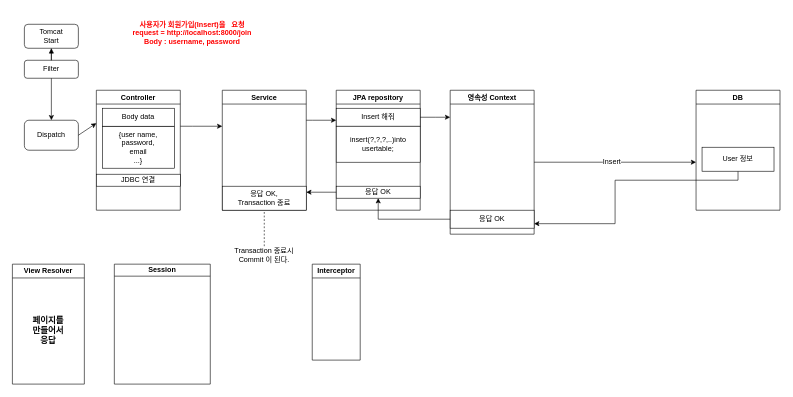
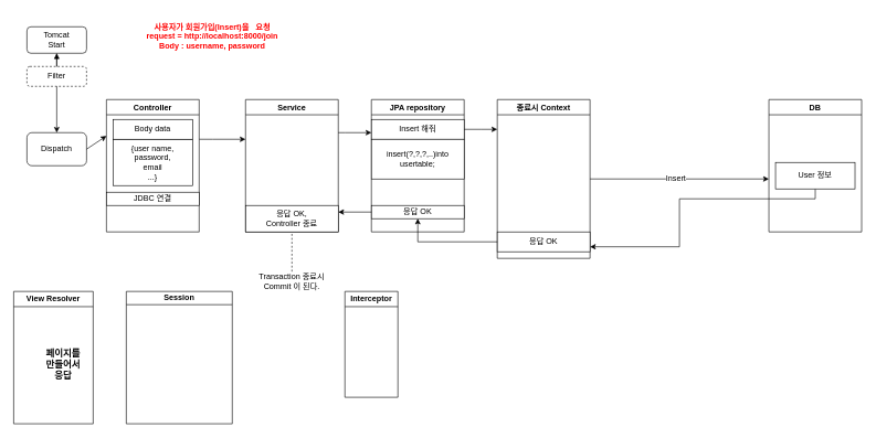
  <mxCell id="0" />
  <mxCell id="1" parent="0" />
  <mxCell id="2" value="" style="edgeStyle=orthogonalEdgeStyle;rounded=0;orthogonalLoop=1;jettySize=auto;html=1;" edge="1" parent="1" source="3" target="5"><mxGeometry relative="1" as="geometry" /></mxCell>
  <mxCell id="3" value="Tomcat&lt;br&gt;Start" style="rounded=1;whiteSpace=wrap;html=1;" vertex="1" parent="1"><mxGeometry x="40" y="40" width="90" height="40" as="geometry" /></mxCell>
- <mxCell id="4" value="Filter" style="rounded=1;whiteSpace=wrap;html=1;" vertex="1" parent="1"><mxGeometry x="40" y="100" width="90" height="30" as="geometry" /></mxCell>
+ <mxCell id="4" value="Filter" style="rounded=1;whiteSpace=wrap;html=1;dashed=1;" vertex="1" parent="1"><mxGeometry x="40" y="100" width="90" height="30" as="geometry" /></mxCell>
  <mxCell id="5" value="Dispatch" style="rounded=1;whiteSpace=wrap;html=1;" vertex="1" parent="1"><mxGeometry x="40" y="200" width="90" height="50" as="geometry" /></mxCell>
  <mxCell id="6" value="" style="endArrow=block;html=1;rounded=0;entryX=0.5;entryY=1;entryDx=0;entryDy=0;exitX=0.5;exitY=0;exitDx=0;exitDy=0;" edge="1" parent="1" source="4" target="3"><mxGeometry width="50" height="50" relative="1" as="geometry"><mxPoint x="70" y="120" as="sourcePoint" /><mxPoint x="120" y="70" as="targetPoint" /></mxGeometry></mxCell>
  <mxCell id="7" value="" style="edgeStyle=orthogonalEdgeStyle;rounded=0;orthogonalLoop=1;jettySize=auto;html=1;" edge="1" parent="1" source="8" target="15"><mxGeometry relative="1" as="geometry"><Array as="points"><mxPoint x="320" y="210" /><mxPoint x="320" y="210" /></Array></mxGeometry></mxCell>
  <mxCell id="8" value="Controller" style="swimlane;whiteSpace=wrap;html=1;" vertex="1" parent="1"><mxGeometry x="160" y="150" width="140" height="200" as="geometry" /></mxCell>
  <mxCell id="9" value="" style="group" vertex="1" connectable="0" parent="8"><mxGeometry x="10" y="30" width="120" height="100" as="geometry" /></mxCell>
  <mxCell id="10" value="{user name,&lt;br&gt;password,&lt;br&gt;email &lt;br&gt;...}" style="whiteSpace=wrap;html=1;" vertex="1" parent="9"><mxGeometry y="30" width="120" height="70" as="geometry" /></mxCell>
  <mxCell id="11" value="Body data" style="whiteSpace=wrap;html=1;" vertex="1" parent="9"><mxGeometry width="120" height="30" as="geometry" /></mxCell>
  <mxCell id="12" value="JDBC 연결" style="rounded=0;whiteSpace=wrap;html=1;" vertex="1" parent="8"><mxGeometry y="140" width="140" height="20" as="geometry" /></mxCell>
  <mxCell id="13" value="" style="endArrow=classic;html=1;rounded=0;exitX=1;exitY=0.5;exitDx=0;exitDy=0;" edge="1" parent="1" source="5"><mxGeometry width="50" height="50" relative="1" as="geometry"><mxPoint x="510" y="360" as="sourcePoint" /><mxPoint x="160" y="205" as="targetPoint" /></mxGeometry></mxCell>
  <mxCell id="14" value="" style="edgeStyle=orthogonalEdgeStyle;rounded=0;orthogonalLoop=1;jettySize=auto;html=1;" edge="1" parent="1" source="15" target="17"><mxGeometry relative="1" as="geometry"><Array as="points"><mxPoint x="520" y="200" /><mxPoint x="520" y="200" /></Array></mxGeometry></mxCell>
  <mxCell id="15" value="Service" style="swimlane;whiteSpace=wrap;html=1;" vertex="1" parent="1"><mxGeometry x="370" y="150" width="140" height="200" as="geometry" /></mxCell>
- <mxCell id="16" value="응답 OK, &lt;br&gt;Transaction 종료" style="rounded=0;whiteSpace=wrap;html=1;" vertex="1" parent="15"><mxGeometry y="160" width="140" height="40" as="geometry" /></mxCell>
+ <mxCell id="16" value="응답 OK, &lt;br&gt;Controller 종료" style="rounded=0;whiteSpace=wrap;html=1;" vertex="1" parent="15"><mxGeometry y="160" width="140" height="40" as="geometry" /></mxCell>
  <mxCell id="17" value="JPA repository" style="swimlane;whiteSpace=wrap;html=1;" vertex="1" parent="1"><mxGeometry x="560" y="150" width="140" height="200" as="geometry" /></mxCell>
  <mxCell id="18" value="Insert 해줘" style="whiteSpace=wrap;html=1;" vertex="1" parent="17"><mxGeometry y="30" width="140" height="30" as="geometry" /></mxCell>
  <mxCell id="19" value="insert(?,?,?,..)into&lt;br&gt;usertable;" style="whiteSpace=wrap;html=1;" vertex="1" parent="17"><mxGeometry y="60" width="140" height="60" as="geometry" /></mxCell>
  <mxCell id="20" value="응답 OK" style="rounded=0;whiteSpace=wrap;html=1;" vertex="1" parent="17"><mxGeometry y="160" width="140" height="20" as="geometry" /></mxCell>
  <mxCell id="21" style="edgeStyle=orthogonalEdgeStyle;rounded=0;orthogonalLoop=1;jettySize=auto;html=1;" edge="1" parent="1" source="22"><mxGeometry relative="1" as="geometry"><mxPoint x="1160" y="270" as="targetPoint" /></mxGeometry></mxCell>
- <mxCell id="22" value="영속성 Context" style="swimlane;whiteSpace=wrap;html=1;" vertex="1" parent="1"><mxGeometry x="750" y="150" width="140" height="240" as="geometry" /></mxCell>
+ <mxCell id="22" value="종료시 Context" style="swimlane;whiteSpace=wrap;html=1;" vertex="1" parent="1"><mxGeometry x="750" y="150" width="140" height="240" as="geometry" /></mxCell>
  <mxCell id="23" value="응답 OK" style="rounded=0;whiteSpace=wrap;html=1;" vertex="1" parent="22"><mxGeometry y="200" width="140" height="30" as="geometry" /></mxCell>
  <mxCell id="24" value="View Resolver" style="swimlane;whiteSpace=wrap;html=1;" vertex="1" parent="1"><mxGeometry x="20" y="440" width="120" height="200" as="geometry" /></mxCell>
- <mxCell id="25" value="&lt;h3&gt;페이지를 만들어서 응답&lt;/h3&gt;" style="text;html=1;strokeColor=none;fillColor=none;align=center;verticalAlign=middle;whiteSpace=wrap;rounded=0;" vertex="1" parent="24"><mxGeometry x="30" y="60" width="60" height="100" as="geometry" /></mxCell>
+ <mxCell id="25" value="&lt;h3&gt;페이지를 만들어서 응답&lt;/h3&gt;" style="text;html=1;strokeColor=none;fillColor=none;align=center;verticalAlign=middle;whiteSpace=wrap;rounded=0;" vertex="1" parent="24"><mxGeometry x="45" y="60" width="60" height="100" as="geometry" /></mxCell>
  <mxCell id="26" value="Session" style="swimlane;whiteSpace=wrap;html=1;startSize=20;" vertex="1" parent="1"><mxGeometry x="190" y="440" width="160" height="200" as="geometry" /></mxCell>
  <mxCell id="27" value="Interceptor" style="swimlane;whiteSpace=wrap;html=1;" vertex="1" parent="1"><mxGeometry x="520" y="440" width="80" height="160" as="geometry" /></mxCell>
  <mxCell id="28" style="edgeStyle=orthogonalEdgeStyle;rounded=0;orthogonalLoop=1;jettySize=auto;html=1;entryX=1;entryY=0.75;entryDx=0;entryDy=0;exitX=0.5;exitY=1;exitDx=0;exitDy=0;" edge="1" parent="1" source="30" target="23"><mxGeometry relative="1" as="geometry"><Array as="points"><mxPoint x="1230" y="300" /><mxPoint x="1025" y="300" /><mxPoint x="1025" y="372" /></Array></mxGeometry></mxCell>
  <mxCell id="29" value="DB" style="swimlane;whiteSpace=wrap;html=1;startSize=23;" vertex="1" parent="1"><mxGeometry x="1160" y="150" width="140" height="200" as="geometry" /></mxCell>
  <mxCell id="30" value="User 정보" style="rounded=0;whiteSpace=wrap;html=1;" vertex="1" parent="29"><mxGeometry x="10" y="95" width="120" height="40" as="geometry" /></mxCell>
  <mxCell id="31" value="&lt;b&gt;&lt;font color=&quot;#ff0000&quot; style=&quot;background-color: rgb(255, 255, 255);&quot;&gt;사용자가 회원가입(Insert)을&amp;nbsp; &amp;nbsp;요청&lt;br&gt;request = http://localhost:8000/join&lt;br&gt;Body : username, password&lt;/font&gt;&lt;/b&gt;" style="text;html=1;strokeColor=none;fillColor=none;align=center;verticalAlign=middle;whiteSpace=wrap;rounded=0;" vertex="1" parent="1"><mxGeometry x="140" y="20" width="360" height="70" as="geometry" /></mxCell>
  <mxCell id="32" value="" style="endArrow=classic;html=1;rounded=0;" edge="1" parent="1" source="20"><mxGeometry width="50" height="50" relative="1" as="geometry"><mxPoint x="480" y="230" as="sourcePoint" /><mxPoint x="510" y="320" as="targetPoint" /></mxGeometry></mxCell>
  <mxCell id="33" value="" style="edgeStyle=orthogonalEdgeStyle;rounded=0;orthogonalLoop=1;jettySize=auto;html=1;" edge="1" parent="1" source="23" target="20"><mxGeometry relative="1" as="geometry" /></mxCell>
  <mxCell id="34" style="edgeStyle=orthogonalEdgeStyle;rounded=0;orthogonalLoop=1;jettySize=auto;html=1;" edge="1" parent="1" source="18"><mxGeometry relative="1" as="geometry"><mxPoint x="750" y="195" as="targetPoint" /></mxGeometry></mxCell>
  <mxCell id="35" value="Insert" style="text;html=1;align=center;verticalAlign=middle;whiteSpace=wrap;rounded=0;labelBackgroundColor=#FFFFFF;" vertex="1" parent="1"><mxGeometry x="990" y="255" width="60" height="30" as="geometry" /></mxCell>
  <mxCell id="36" value="" style="endArrow=none;dashed=1;html=1;rounded=0;entryX=0.5;entryY=1;entryDx=0;entryDy=0;" edge="1" parent="1" target="16"><mxGeometry width="50" height="50" relative="1" as="geometry"><mxPoint x="440" y="410" as="sourcePoint" /><mxPoint x="700" y="370" as="targetPoint" /></mxGeometry></mxCell>
  <mxCell id="37" value="Transaction 종료시 &lt;br&gt;Commit 이 된다." style="text;html=1;strokeColor=none;fillColor=none;align=center;verticalAlign=middle;whiteSpace=wrap;rounded=0;" vertex="1" parent="1"><mxGeometry x="360" y="410" width="160" height="30" as="geometry" /></mxCell>
